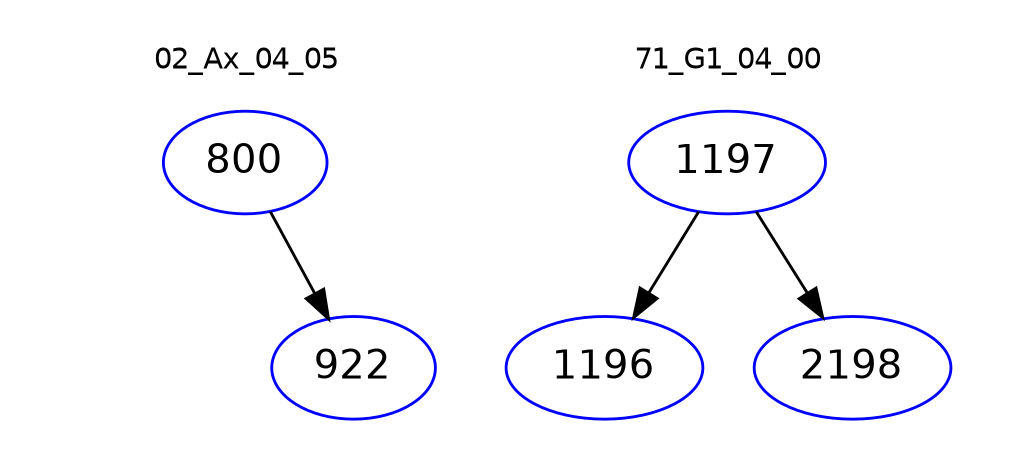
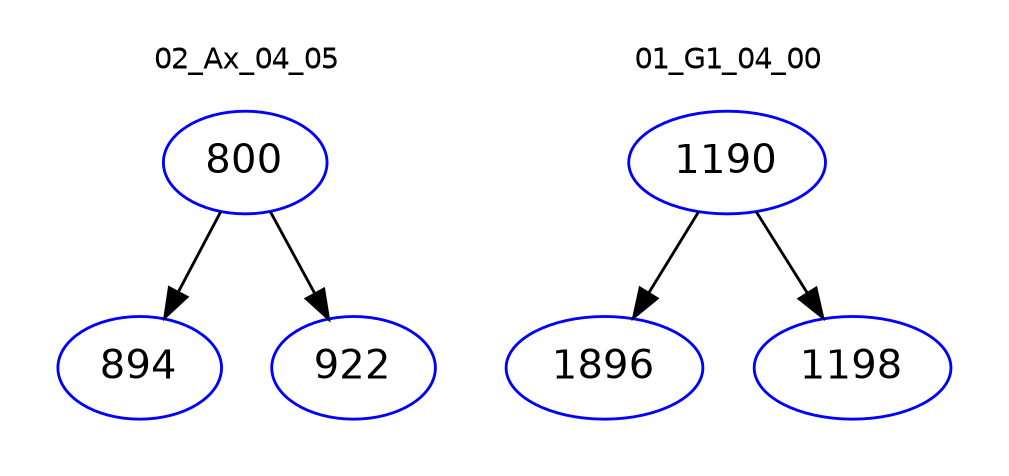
  digraph {
    fontname="DejaVu Sans"
    node [color=blue fontname="DejaVu Sans"]
    edge [color=black fontname="DejaVu Sans"]
    n1 [label=800]
+   n2 [label=894]
    n3 [label=922]
-   n4 [label=1197]
-   n5 [label=1196]
-   n6 [label=2198]
+   n4 [label=1190]
+   n5 [label=1896]
+   n6 [label=1198]
    subgraph cluster_1 {
      color=white
      fontsize=10
      label="02_Ax_04_05"
      n1
+     n2
      n3
    }
    subgraph cluster_2 {
      color=white
      fontsize=10
-     label="71_G1_04_00"
+     label="01_G1_04_00"
      n4
      n5
      n6
    }
+   n1 -> n2
    n1 -> n3
    n4 -> n5
    n4 -> n6
  }
